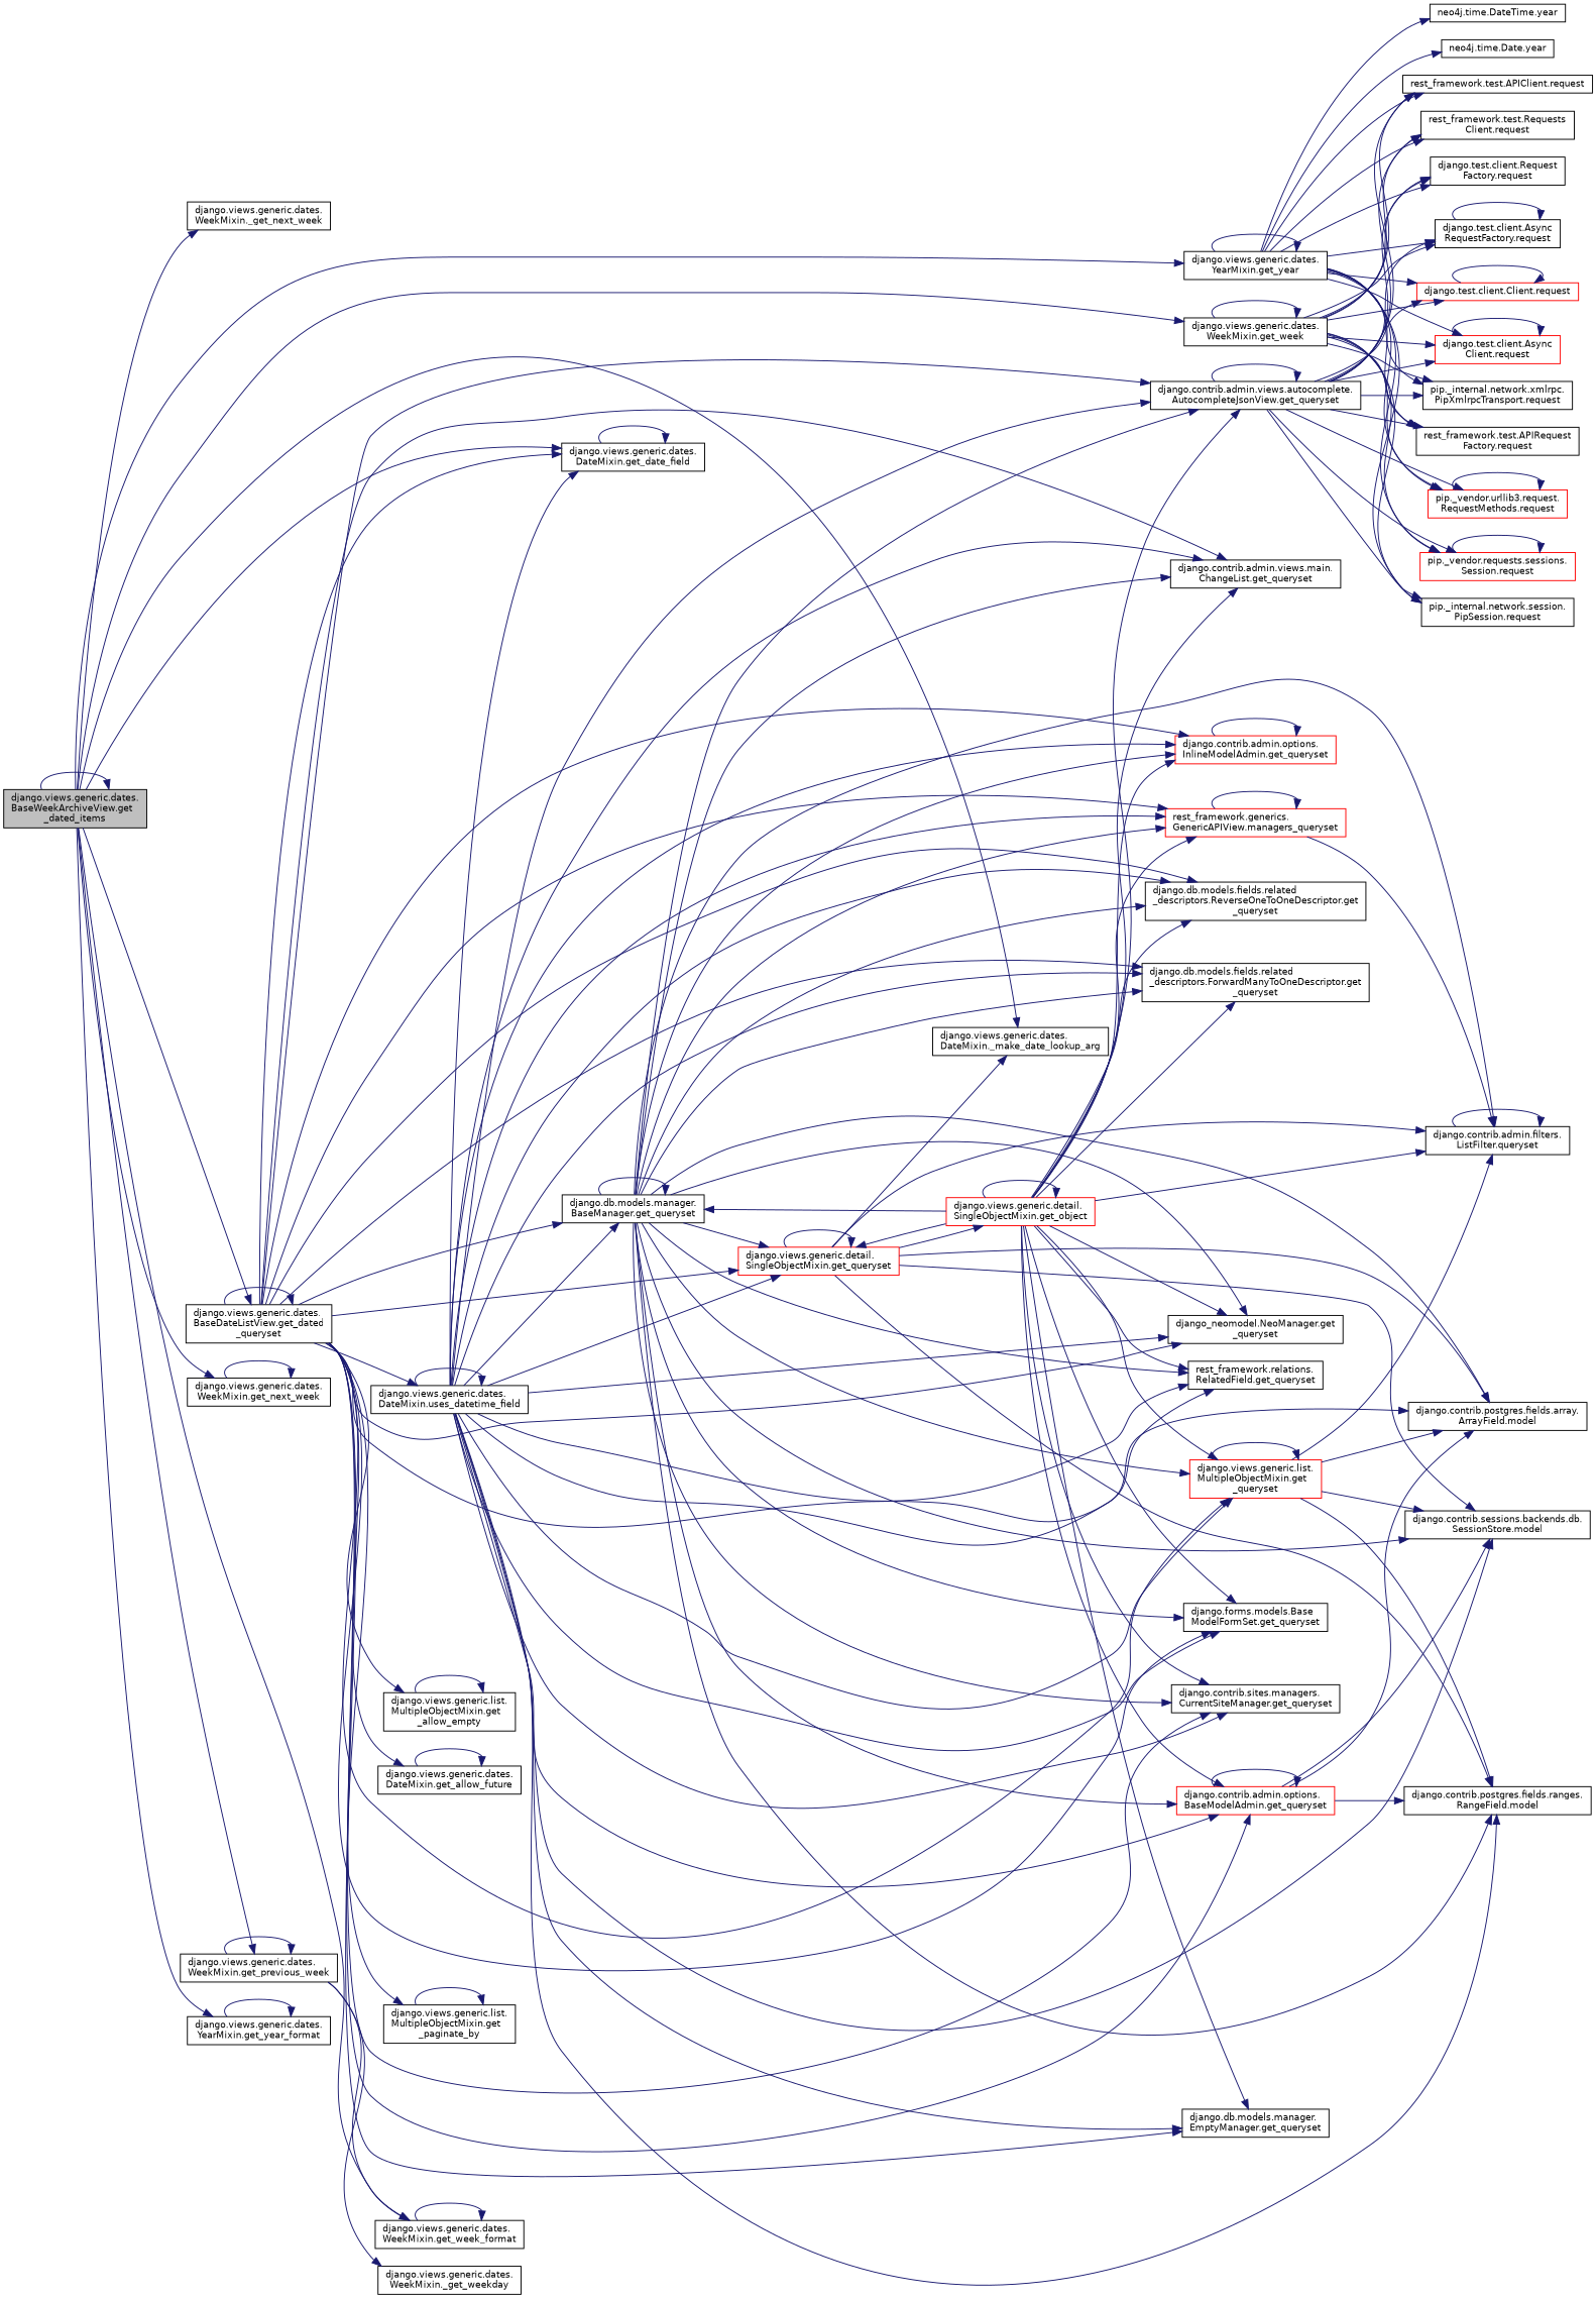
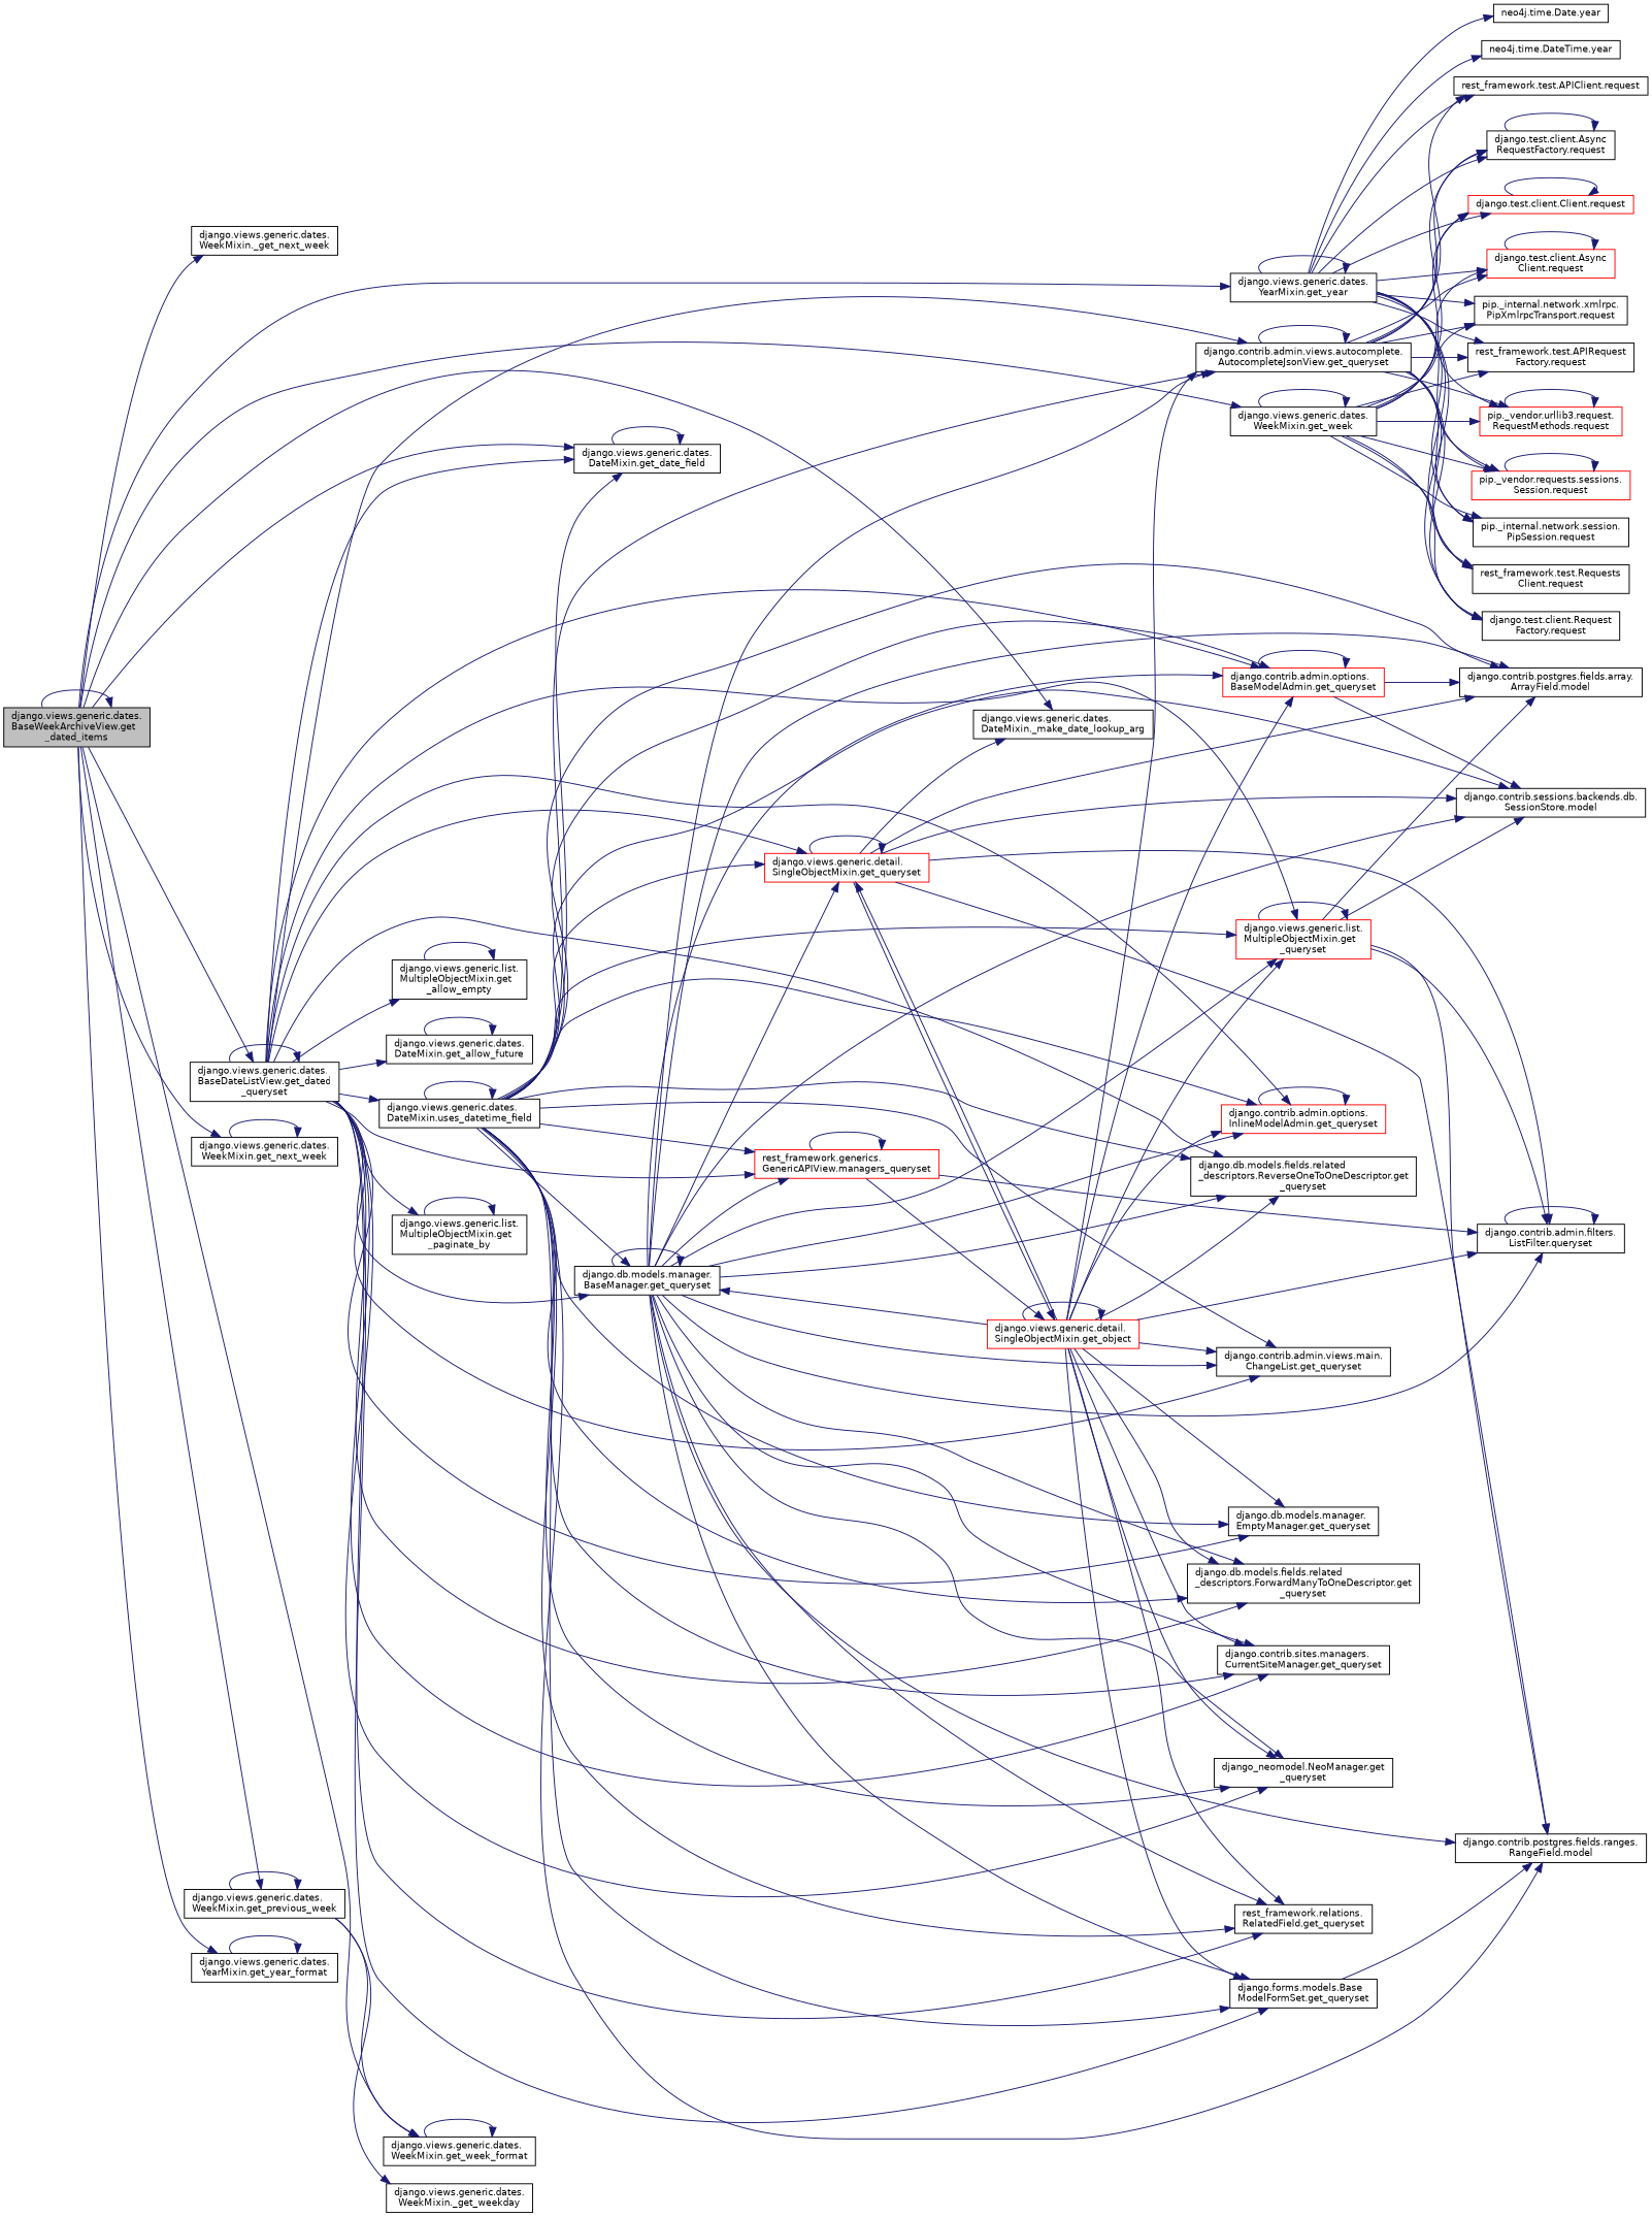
  digraph {
    rankdir=LR
    node [color=black fillcolor=white fontname=Helvetica fontsize=10 shape=record style=filled]
    edge [color=midnightblue fontname=Helvetica fontsize=10 labelfontname=Helvetica labelfontsize=10 style=solid]
    n1 [fillcolor=grey75 fontcolor=black height=0.2 label="django.views.generic.dates.\lBaseWeekArchiveView.get\l_dated_items" width=0.4]
    n2 [height=0.2 label="django.views.generic.dates.\lWeekMixin._get_next_week" width=0.4]
    n3 [height=0.2 label="django.views.generic.dates.\lDateMixin._make_date_lookup_arg" width=0.4]
    n4 [height=0.2 label="django.views.generic.dates.\lDateMixin.get_date_field" width=0.4]
    n5 [height=0.2 label="django.views.generic.dates.\lBaseDateListView.get_dated\l_queryset" width=0.4]
    n6 [height=0.2 label="django.views.generic.dates.\lWeekMixin.get_next_week" width=0.4]
    n7 [height=0.2 label="django.views.generic.dates.\lWeekMixin.get_previous_week" width=0.4]
    n8 [height=0.2 label="django.views.generic.dates.\lWeekMixin.get_week_format" width=0.4]
    n9 [height=0.2 label="django.views.generic.dates.\lWeekMixin.get_week" width=0.4]
    n10 [height=0.2 label="django.views.generic.dates.\lYearMixin.get_year" width=0.4]
    n11 [height=0.2 label="django.views.generic.dates.\lYearMixin.get_year_format" width=0.4]
    n12 [height=0.2 label="django.views.generic.list.\lMultipleObjectMixin.get\l_allow_empty" width=0.4]
    n13 [height=0.2 label="django.views.generic.dates.\lDateMixin.get_allow_future" width=0.4]
    n14 [height=0.2 label="django.views.generic.list.\lMultipleObjectMixin.get\l_paginate_by" width=0.4]
    n15 [height=0.2 label="django.contrib.admin.views.autocomplete.\lAutocompleteJsonView.get_queryset" width=0.4]
    n16 [height=0.2 label="django.contrib.sites.managers.\lCurrentSiteManager.get_queryset" width=0.4]
    n17 [height=0.2 label="django.db.models.manager.\lBaseManager.get_queryset" width=0.4]
    n18 [height=0.2 label="django.db.models.manager.\lEmptyManager.get_queryset" width=0.4]
    n19 [height=0.2 label="django.forms.models.Base\lModelFormSet.get_queryset" width=0.4]
    n20 [color=red height=0.2 label="django.views.generic.detail.\lSingleObjectMixin.get_queryset" width=0.4]
    n21 [color=red height=0.2 label="django.views.generic.list.\lMultipleObjectMixin.get\l_queryset" width=0.4]
    n22 [height=0.2 label="django_neomodel.NeoManager.get\l_queryset" width=0.4]
    n23 [color=red height=0.2 label="rest_framework.generics.\lGenericAPIView.managers_queryset" width=0.4]
    n24 [height=0.2 label="rest_framework.relations.\lRelatedField.get_queryset" width=0.4]
    n25 [height=0.2 label="django.db.models.fields.related\l_descriptors.ForwardManyToOneDescriptor.get\l_queryset" width=0.4]
    n26 [height=0.2 label="django.db.models.fields.related\l_descriptors.ReverseOneToOneDescriptor.get\l_queryset" width=0.4]
    n27 [color=red height=0.2 label="django.contrib.admin.options.\lBaseModelAdmin.get_queryset" width=0.4]
    n28 [color=red height=0.2 label="django.contrib.admin.options.\lInlineModelAdmin.get_queryset" width=0.4]
    n29 [height=0.2 label="django.contrib.admin.views.main.\lChangeList.get_queryset" width=0.4]
    n30 [height=0.2 label="django.views.generic.dates.\lDateMixin.uses_datetime_field" width=0.4]
    n31 [height=0.2 label="django.views.generic.dates.\lWeekMixin._get_weekday" width=0.4]
    n32 [height=0.2 label="django.test.client.Request\lFactory.request" width=0.4]
    n33 [height=0.2 label="django.test.client.Async\lRequestFactory.request" width=0.4]
    n34 [color=red height=0.2 label="django.test.client.Client.request" width=0.4]
    n35 [color=red height=0.2 label="django.test.client.Async\lClient.request" width=0.4]
    n36 [height=0.2 label="pip._internal.network.xmlrpc.\lPipXmlrpcTransport.request" width=0.4]
    n37 [height=0.2 label="rest_framework.test.APIRequest\lFactory.request" width=0.4]
    n38 [color=red height=0.2 label="pip._vendor.urllib3.request.\lRequestMethods.request" width=0.4]
    n39 [color=red height=0.2 label="pip._vendor.requests.sessions.\lSession.request" width=0.4]
    n40 [height=0.2 label="pip._internal.network.session.\lPipSession.request" width=0.4]
    n41 [height=0.2 label="rest_framework.test.APIClient.request" width=0.4]
    n42 [height=0.2 label="rest_framework.test.Requests\lClient.request" width=0.4]
    n43 [height=0.2 label="neo4j.time.Date.year" width=0.4]
    n44 [height=0.2 label="neo4j.time.DateTime.year" width=0.4]
    n45 [height=0.2 label="django.contrib.postgres.fields.array.\lArrayField.model" width=0.4]
    n46 [height=0.2 label="django.contrib.postgres.fields.ranges.\lRangeField.model" width=0.4]
    n47 [height=0.2 label="django.contrib.sessions.backends.db.\lSessionStore.model" width=0.4]
    n48 [height=0.2 label="django.contrib.admin.filters.\lListFilter.queryset" width=0.4]
    n49 [color=red height=0.2 label="django.views.generic.detail.\lSingleObjectMixin.get_object" width=0.4]
    n1 -> n1
    n1 -> n2
    n1 -> n3
    n1 -> n4
    n1 -> n5
    n1 -> n6
    n1 -> n7
    n1 -> n8
    n1 -> n9
    n1 -> n10
    n1 -> n11
    n4 -> n4
    n5 -> n4
    n5 -> n5
    n5 -> n12
    n5 -> n13
    n5 -> n14
    n5 -> n15
    n5 -> n16
    n5 -> n17
    n5 -> n18
    n5 -> n19
    n5 -> n20
    n5 -> n21
    n5 -> n22
    n5 -> n23
    n5 -> n24
    n5 -> n25
    n5 -> n26
    n5 -> n27
    n5 -> n28
    n5 -> n29
    n5 -> n30
    n6 -> n6
    n7 -> n7
    n7 -> n8
    n7 -> n31
    n8 -> n8
    n9 -> n9
    n9 -> n32
    n9 -> n33
    n9 -> n34
    n9 -> n35
    n9 -> n36
    n9 -> n37
    n9 -> n38
    n9 -> n39
    n9 -> n40
-   n9 -> n41
    n9 -> n42
    n10 -> n10
    n10 -> n32
    n10 -> n33
    n10 -> n34
    n10 -> n35
    n10 -> n36
    n10 -> n37
    n10 -> n38
    n10 -> n39
    n10 -> n40
    n10 -> n41
    n10 -> n42
    n10 -> n43
    n10 -> n44
    n11 -> n11
    n12 -> n12
    n13 -> n13
    n14 -> n14
    n15 -> n15
    n15 -> n32
    n15 -> n33
    n15 -> n34
    n15 -> n35
    n15 -> n36
    n15 -> n37
    n15 -> n38
    n15 -> n39
    n15 -> n40
    n15 -> n41
    n15 -> n42
    n17 -> n15
    n17 -> n16
    n17 -> n17
    n17 -> n19
    n17 -> n20
    n17 -> n21
    n17 -> n22
    n17 -> n23
    n17 -> n24
    n17 -> n25
    n17 -> n26
    n17 -> n27
    n17 -> n28
    n17 -> n29
    n17 -> n45
    n17 -> n46
    n17 -> n47
    n17 -> n48
    n20 -> n3
    n20 -> n20
    n20 -> n45
    n20 -> n46
    n20 -> n47
    n20 -> n48
    n20 -> n49
    n21 -> n21
    n21 -> n45
    n21 -> n46
    n21 -> n47
    n21 -> n48
    n23 -> n23
    n23 -> n48
    n27 -> n27
    n27 -> n45
-   n27 -> n46
+   n19 -> n46
    n27 -> n47
    n28 -> n28
    n30 -> n4
    n30 -> n15
    n30 -> n16
    n30 -> n17
    n30 -> n18
    n30 -> n19
    n30 -> n20
    n30 -> n21
    n30 -> n22
    n30 -> n23
    n30 -> n24
    n30 -> n25
    n30 -> n26
    n30 -> n27
    n30 -> n28
    n30 -> n29
    n30 -> n30
    n30 -> n45
    n30 -> n46
    n30 -> n47
    n33 -> n33
    n34 -> n34
    n35 -> n35
    n38 -> n38
    n39 -> n39
    n48 -> n48
    n49 -> n15
    n49 -> n16
    n49 -> n17
    n49 -> n18
    n49 -> n19
    n49 -> n20
    n49 -> n21
    n49 -> n22
-   n49 -> n23
+   n23 -> n49
    n49 -> n24
    n49 -> n25
    n49 -> n26
    n49 -> n27
    n49 -> n28
    n49 -> n29
    n49 -> n48
    n49 -> n49
  }
